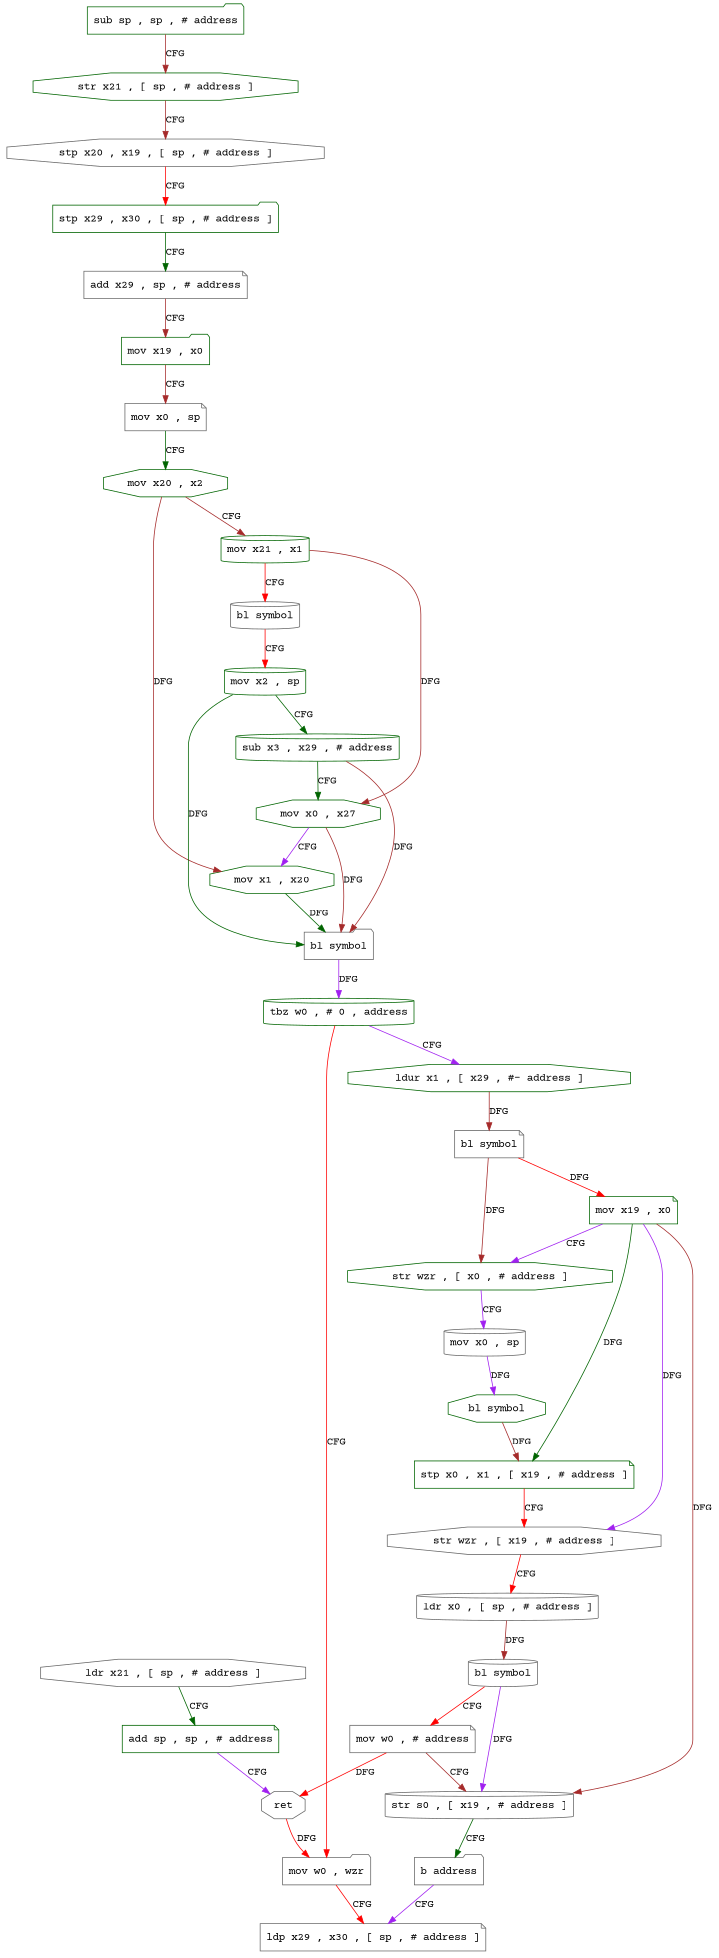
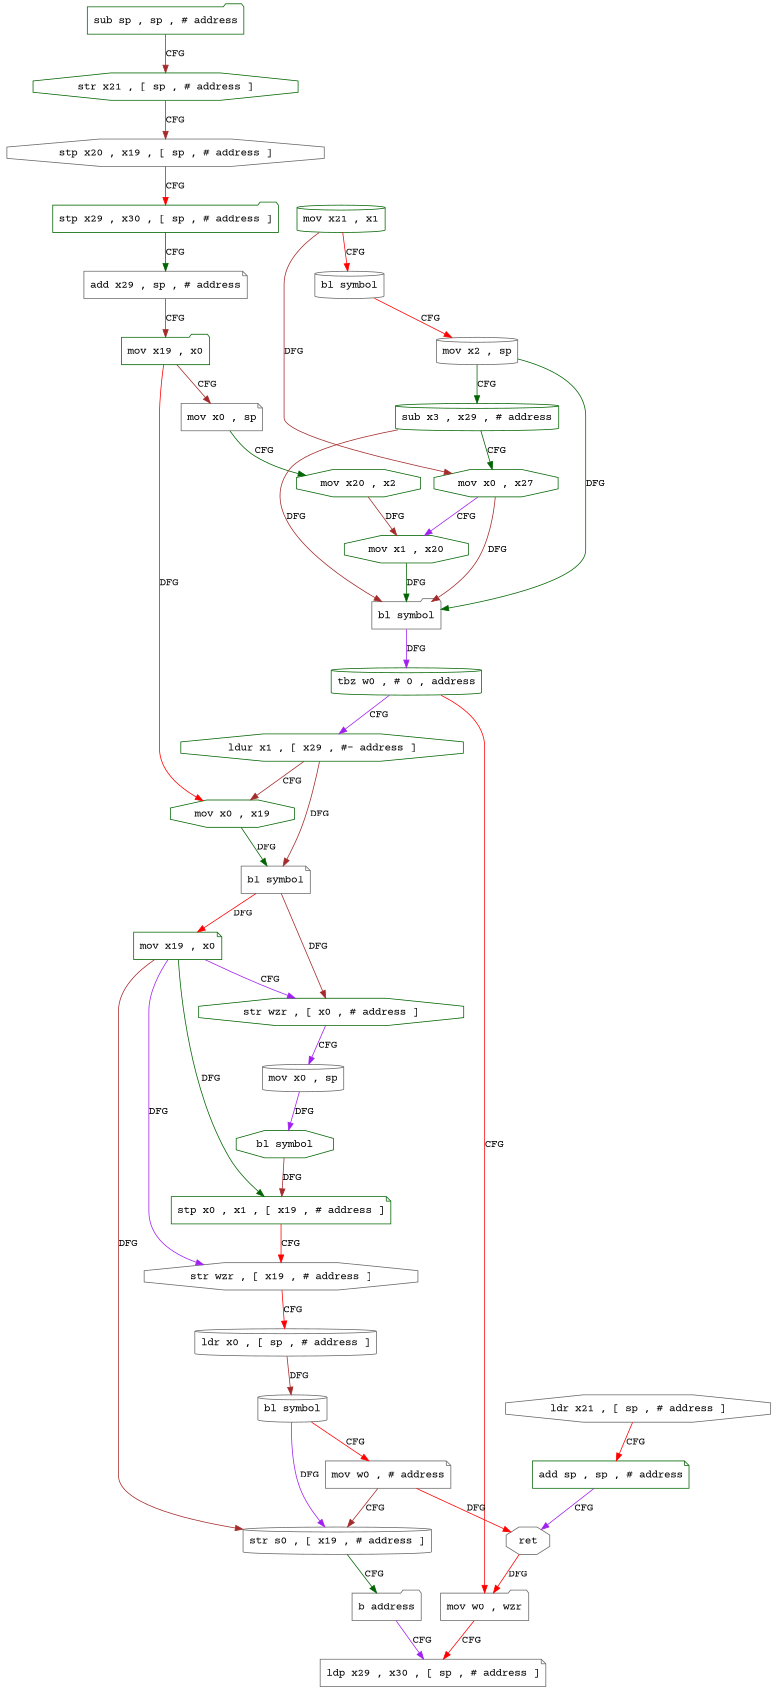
  digraph {
    fontname="Courier Prime"
    node [color=darkgreen fontname="Courier Prime" shape=octagon]
    edge [color=brown fontname="Courier Prime"]
    n1 [label="sub sp , sp , # address" shape=folder]
    n2 [label="str x21 , [ sp , # address ]"]
    n3 [color=gray40 label="stp x20 , x19 , [ sp , # address ]"]
    n4 [label="stp x29 , x30 , [ sp , # address ]" shape=folder]
    n5 [color=gray40 label="add x29 , sp , # address" shape=note]
    n6 [label="mov x19 , x0" shape=folder]
    n7 [color=gray40 label="mov x0 , sp" shape=note]
+   n8 [label="mov x0 , x19"]
    n9 [label="mov x20 , x2"]
    n10 [color=gray40 label="bl symbol" shape=note]
    n11 [label="mov x21 , x1" shape=cylinder]
    n12 [label="mov x1 , x20"]
    n13 [color=gray40 label="bl symbol" shape=cylinder]
    n14 [label="mov x0 , x27"]
    n15 [color=gray40 label="bl symbol" shape=folder]
-   n16 [label="mov x2 , sp" shape=cylinder]
+   n16 [color=gray40 label="mov x2 , sp" shape=cylinder]
    n17 [label="sub x3 , x29 , # address" shape=cylinder]
    n18 [label="tbz w0 , # 0 , address" shape=cylinder]
    n19 [color=gray40 label="mov w0 , wzr" shape=folder]
    n20 [label="ldur x1 , [ x29 , #- address ]"]
    n21 [color=gray40 label="ldp x29 , x30 , [ sp , # address ]" shape=note]
    n22 [color=gray40 label=ret]
    n23 [label="mov x19 , x0" shape=note]
    n24 [label="str wzr , [ x0 , # address ]"]
    n25 [label="stp x0 , x1 , [ x19 , # address ]" shape=note]
    n26 [color=gray40 label="str wzr , [ x19 , # address ]"]
    n27 [color=gray40 label="str s0 , [ x19 , # address ]" shape=cylinder]
    n28 [color=gray40 label="mov x0 , sp" shape=cylinder]
    n29 [color=gray40 label="ldr x0 , [ sp , # address ]" shape=cylinder]
    n30 [color=gray40 label="b address" shape=folder]
    n31 [label="bl symbol"]
    n32 [color=gray40 label="bl symbol" shape=cylinder]
    n33 [color=gray40 label="mov w0 , # address" shape=note]
    n34 [color=gray40 label="ldr x21 , [ sp , # address ]"]
    n35 [label="add sp , sp , # address" shape=note]
    n1 -> n2 [label=CFG]
    n2 -> n3 [label=CFG]
    n3 -> n4 [color=red label=CFG]
    n4 -> n5 [color=darkgreen label=CFG]
    n5 -> n6 [label=CFG]
    n6 -> n7 [label=CFG]
+   n6 -> n8 [color=red label=DFG]
    n7 -> n9 [color=darkgreen label=CFG]
-   n9 -> n11 [label=CFG]
+   n8 -> n10 [color=darkgreen label=DFG]
    n9 -> n12 [label=DFG]
    n10 -> n23 [color=red label=DFG]
    n10 -> n24 [label=DFG]
    n11 -> n13 [color=red label=CFG]
    n11 -> n14 [label=DFG]
    n12 -> n15 [color=darkgreen label=DFG]
    n13 -> n16 [color=red label=CFG]
    n14 -> n12 [color=purple label=CFG]
    n14 -> n15 [label=DFG]
    n15 -> n18 [color=purple label=DFG]
    n16 -> n15 [color=darkgreen label=DFG]
    n16 -> n17 [color=darkgreen label=CFG]
    n17 -> n14 [color=darkgreen label=CFG]
    n17 -> n15 [label=DFG]
    n18 -> n19 [color=red label=CFG]
    n18 -> n20 [color=purple label=CFG]
    n19 -> n21 [color=red label=CFG]
+   n20 -> n8 [label=CFG]
    n20 -> n10 [label=DFG]
    n22 -> n19 [color=red label=DFG]
    n23 -> n24 [color=purple label=CFG]
    n23 -> n25 [color=darkgreen label=DFG]
    n23 -> n26 [color=purple label=DFG]
    n23 -> n27 [label=DFG]
    n24 -> n28 [color=purple label=CFG]
    n25 -> n26 [color=red label=CFG]
    n26 -> n29 [color=red label=CFG]
    n27 -> n30 [color=darkgreen label=CFG]
    n28 -> n31 [color=purple label=DFG]
    n29 -> n32 [label=DFG]
    n30 -> n21 [color=purple label=CFG]
    n31 -> n25 [label=DFG]
    n32 -> n27 [color=purple label=DFG]
    n32 -> n33 [color=red label=CFG]
    n33 -> n22 [color=red label=DFG]
    n33 -> n27 [label=CFG]
-   n34 -> n35 [color=darkgreen label=CFG]
+   n34 -> n35 [color=red label=CFG]
    n35 -> n22 [color=purple label=CFG]
  }
